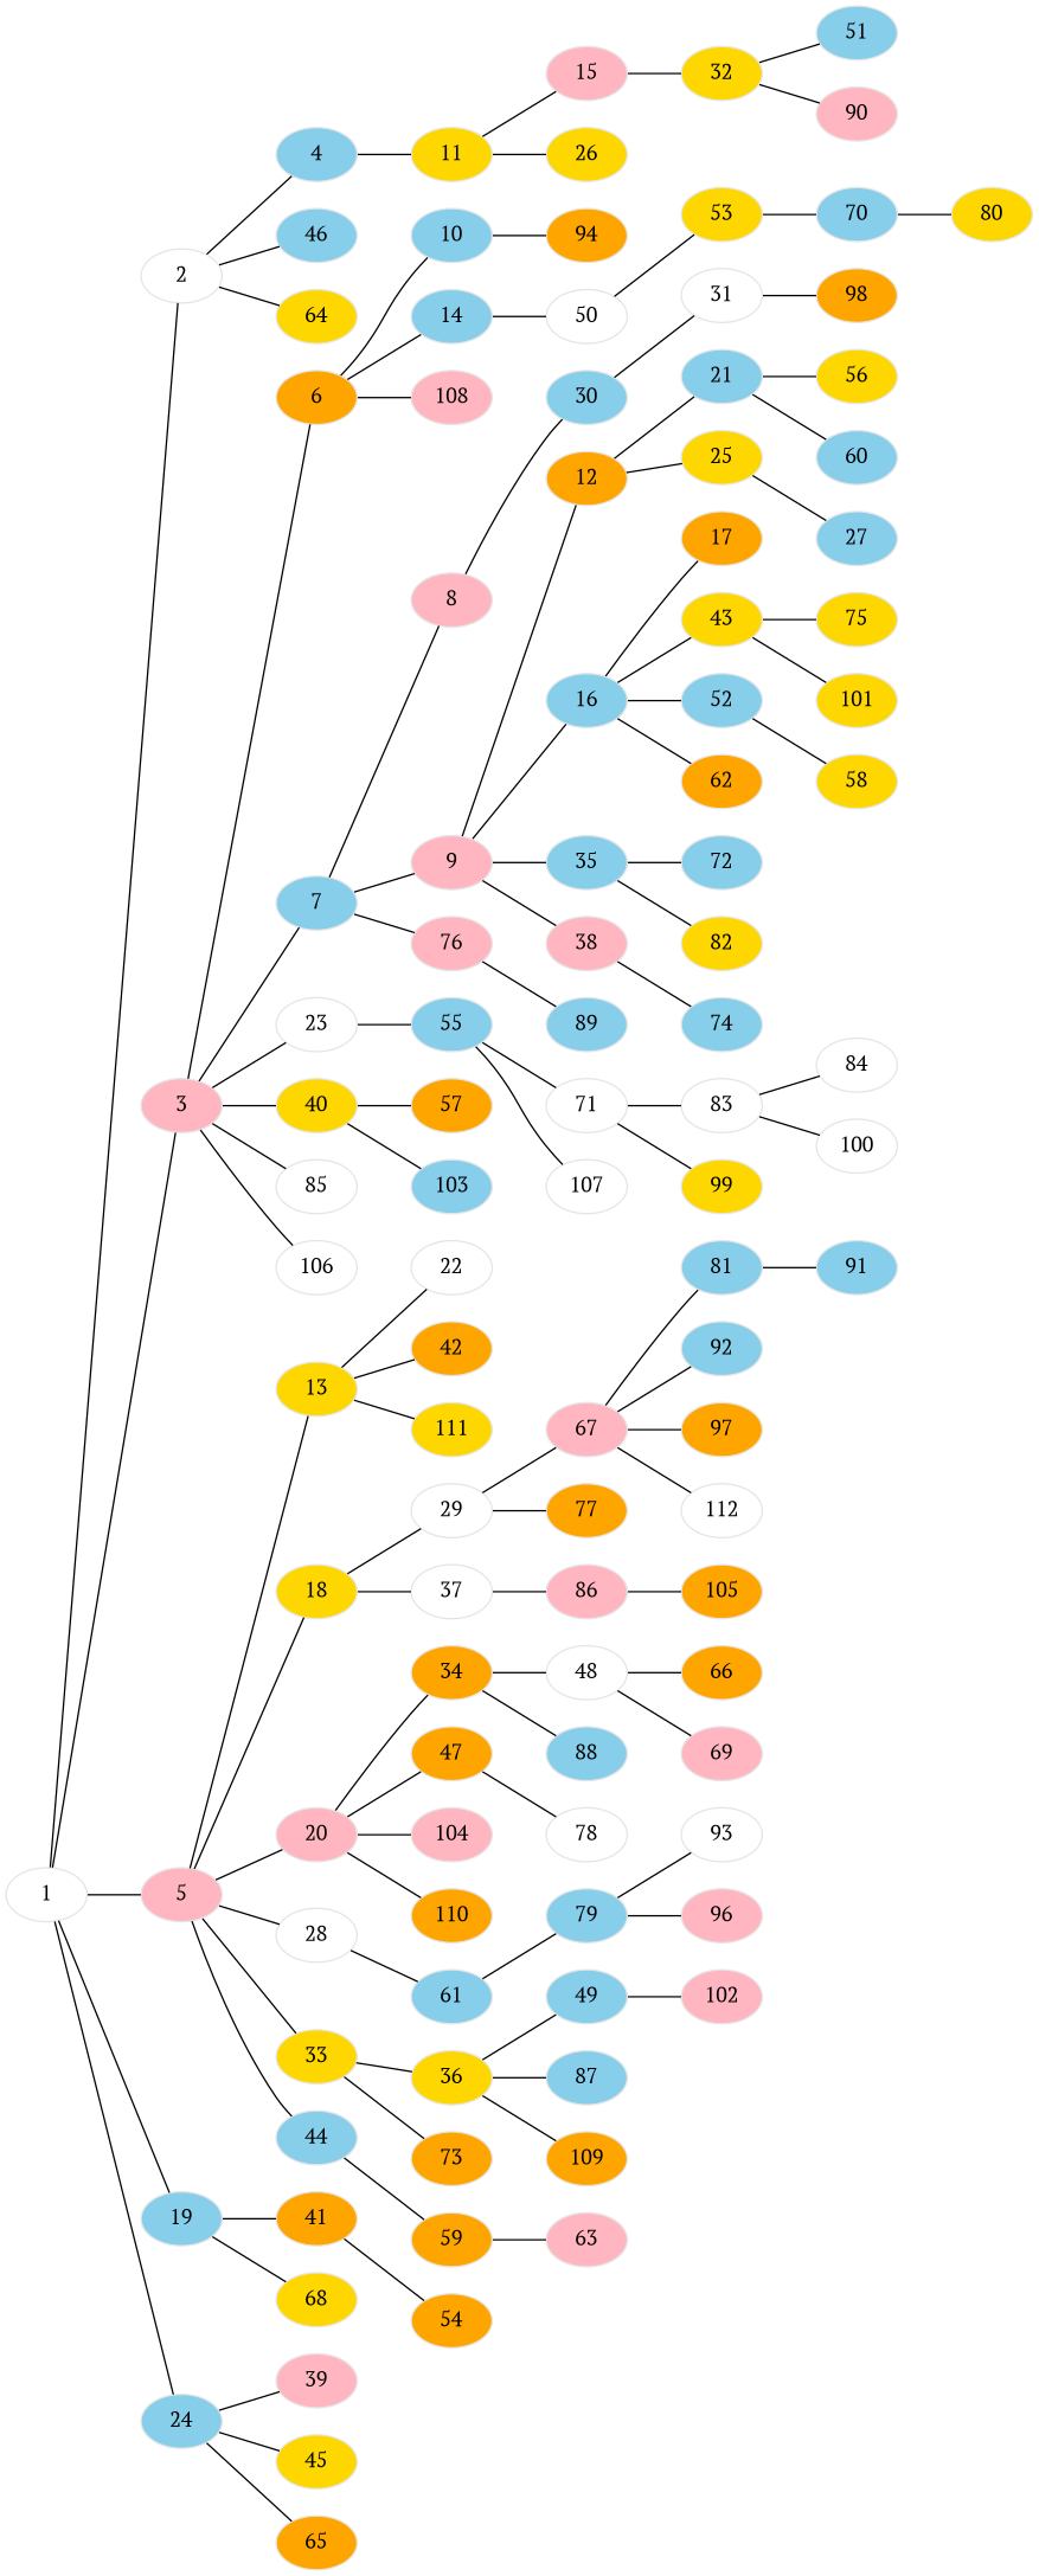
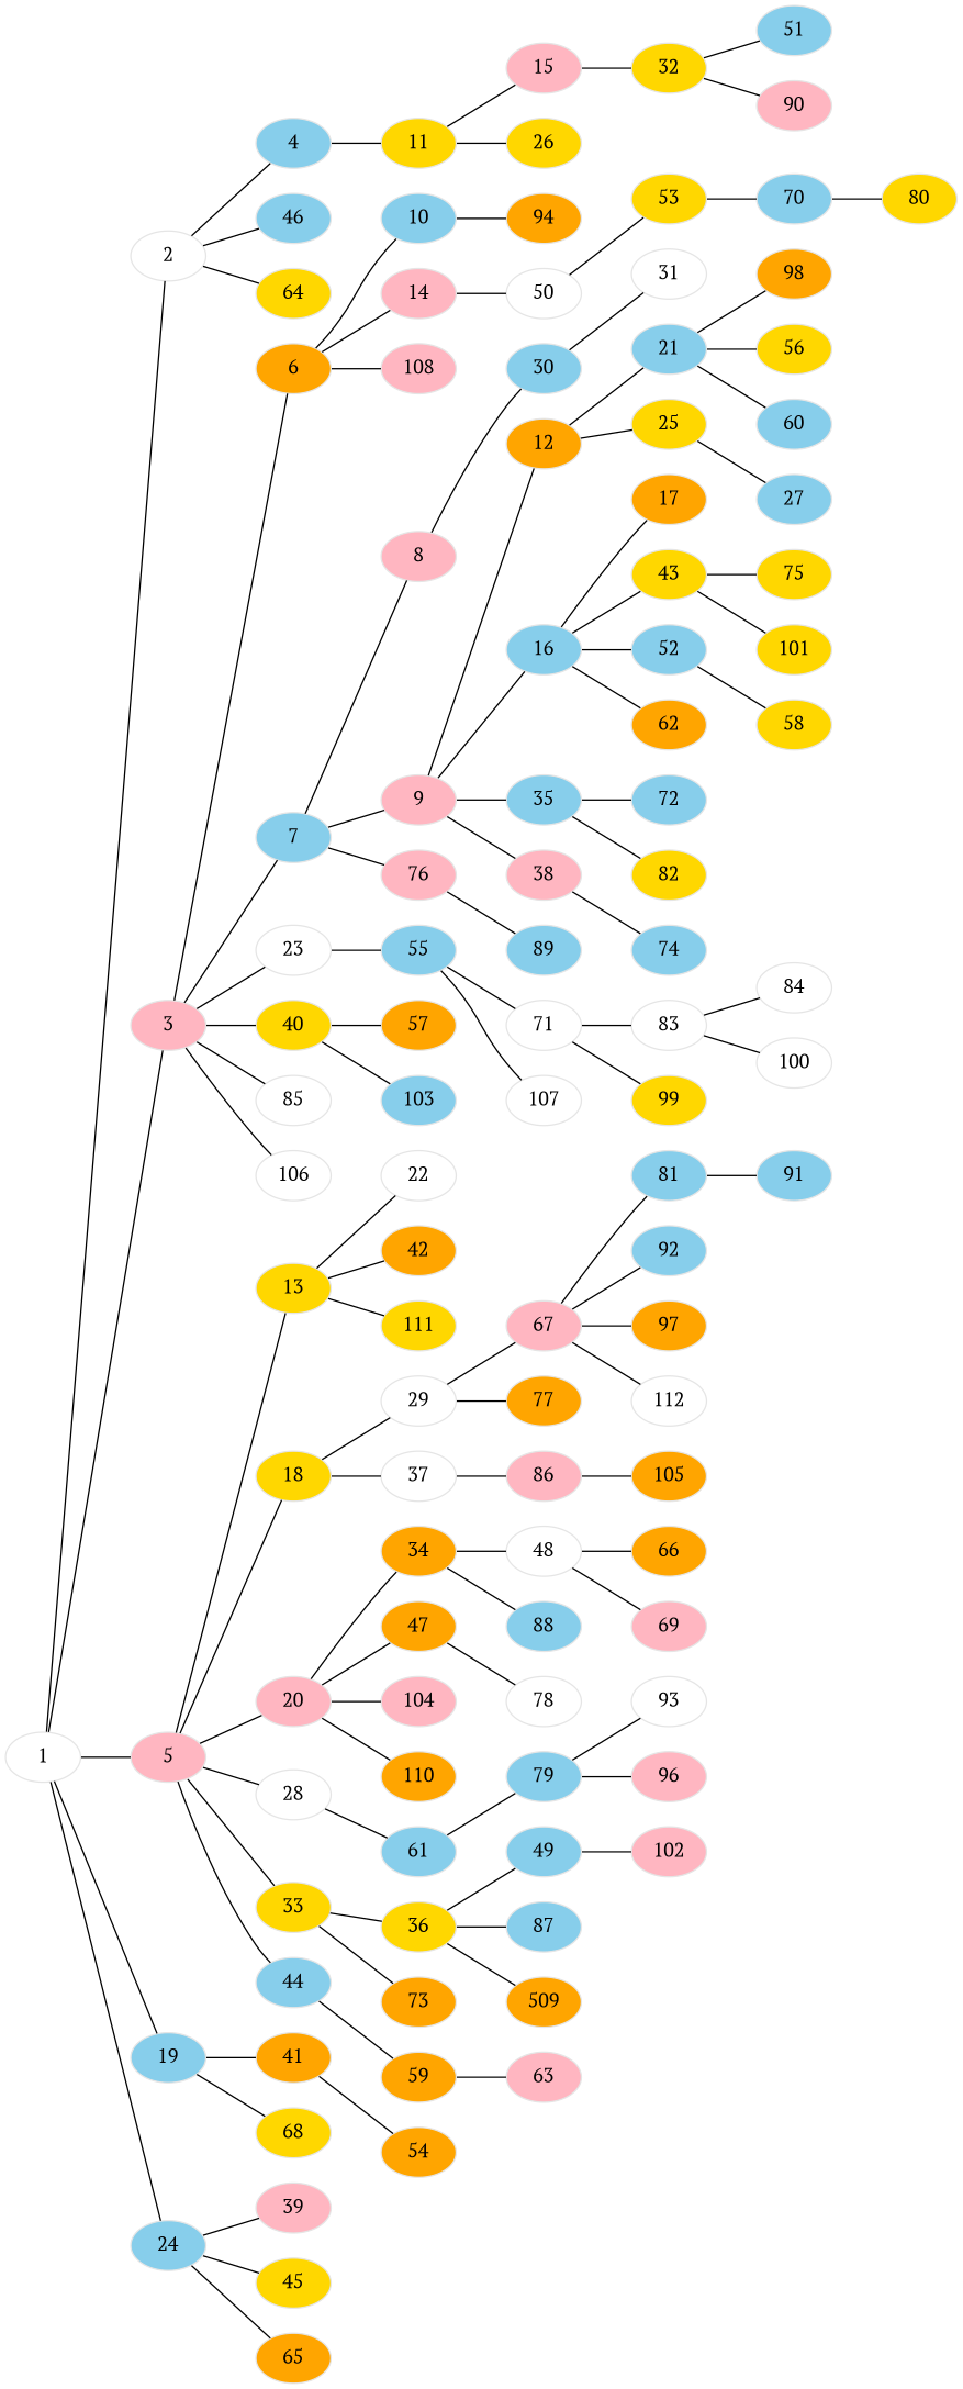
  graph {
    fontname="PT Serif"
    rankdir=LR
    node [color=gray90 fillcolor=skyblue fontname="PT Serif" style=filled]
    edge [fontname="PT Serif"]
    1 [fillcolor=white]
    2 [fillcolor=white]
    3 [fillcolor=lightpink]
    5 [fillcolor=lightpink]
    19
    24
    4
    46
    64 [fillcolor=gold]
    6 [fillcolor=orange]
    7
    23 [fillcolor=white]
    40 [fillcolor=gold]
    85 [fillcolor=white]
    106 [fillcolor=white]
    13 [fillcolor=gold]
    18 [fillcolor=gold]
    20 [fillcolor=lightpink]
    28 [fillcolor=white]
    33 [fillcolor=gold]
    44
    41 [fillcolor=orange]
    68 [fillcolor=gold]
    39 [fillcolor=lightpink]
    45 [fillcolor=gold]
    65 [fillcolor=orange]
    11 [fillcolor=gold]
    10
-   14
+   14 [fillcolor=lightpink]
    108 [fillcolor=lightpink]
    8 [fillcolor=lightpink]
    9 [fillcolor=lightpink]
    76 [fillcolor=lightpink]
    55
    57 [fillcolor=orange]
    103
    15 [fillcolor=lightpink]
    26 [fillcolor=gold]
    22 [fillcolor=white]
    42 [fillcolor=orange]
    111 [fillcolor=gold]
    29 [fillcolor=white]
    37 [fillcolor=white]
    34 [fillcolor=orange]
    47 [fillcolor=orange]
    104 [fillcolor=lightpink]
    110 [fillcolor=orange]
    61
    36 [fillcolor=gold]
    73 [fillcolor=orange]
    59 [fillcolor=orange]
    94 [fillcolor=orange]
    50 [fillcolor=white]
    30
    12 [fillcolor=orange]
    16
    35
    38 [fillcolor=lightpink]
    89
    31 [fillcolor=white]
    21
    25 [fillcolor=gold]
    17 [fillcolor=orange]
    43 [fillcolor=gold]
    52
    62 [fillcolor=orange]
    72
    82 [fillcolor=gold]
    74
    32 [fillcolor=gold]
    56 [fillcolor=gold]
    60
    27
    53 [fillcolor=gold]
    51
    90 [fillcolor=lightpink]
    75 [fillcolor=gold]
    101 [fillcolor=gold]
    58 [fillcolor=gold]
    67 [fillcolor=lightpink]
    77 [fillcolor=orange]
    86 [fillcolor=lightpink]
    54 [fillcolor=orange]
    48 [fillcolor=white]
    88
    78 [fillcolor=white]
    71 [fillcolor=white]
    107 [fillcolor=white]
    79
    81
    92
    97 [fillcolor=orange]
    112 [fillcolor=white]
    98 [fillcolor=orange]
    49
    87
-   109 [fillcolor=orange]
+   109 [fillcolor=orange label=509]
    66 [fillcolor=orange]
    69 [fillcolor=lightpink]
    102 [fillcolor=lightpink]
    105 [fillcolor=orange]
    63 [fillcolor=lightpink]
    70
    80 [fillcolor=gold]
    83 [fillcolor=white]
    99 [fillcolor=gold]
    93 [fillcolor=white]
    96 [fillcolor=lightpink]
    91
    84 [fillcolor=white]
    100 [fillcolor=white]
    1 -- 2
    1 -- 3
    1 -- 5
    1 -- 19
    1 -- 24
    2 -- 4
    2 -- 46
    2 -- 64
    3 -- 6
    3 -- 7
    3 -- 23
    3 -- 40
    3 -- 85
    3 -- 106
    5 -- 13
    5 -- 18
    5 -- 20
    5 -- 28
    5 -- 33
    5 -- 44
    19 -- 41
    19 -- 68
    24 -- 39
    24 -- 45
    24 -- 65
    4 -- 11
    6 -- 10
    6 -- 14
    6 -- 108
    7 -- 8
    7 -- 9
    7 -- 76
    23 -- 55
    40 -- 57
    40 -- 103
    13 -- 22
    13 -- 42
    13 -- 111
    18 -- 29
    18 -- 37
    20 -- 34
    20 -- 47
    20 -- 104
    20 -- 110
    28 -- 61
    33 -- 36
    33 -- 73
    44 -- 59
    41 -- 54
    11 -- 15
    11 -- 26
    10 -- 94
    14 -- 50
    8 -- 30
    9 -- 12
    9 -- 16
    9 -- 35
    9 -- 38
    76 -- 89
    55 -- 71
    55 -- 107
    15 -- 32
    29 -- 67
    29 -- 77
    37 -- 86
    34 -- 48
    34 -- 88
    47 -- 78
    61 -- 79
    36 -- 49
    36 -- 87
    36 -- 109
    59 -- 63
    50 -- 53
    30 -- 31
    12 -- 21
    12 -- 25
    16 -- 17
    16 -- 43
    16 -- 52
    16 -- 62
    35 -- 72
    35 -- 82
    38 -- 74
-   31 -- 98
+   21 -- 98
    21 -- 56
    21 -- 60
    25 -- 27
    43 -- 75
    43 -- 101
    52 -- 58
    32 -- 51
    32 -- 90
    53 -- 70
    67 -- 81
    67 -- 92
    67 -- 97
    67 -- 112
    86 -- 105
    48 -- 66
    48 -- 69
    71 -- 83
    71 -- 99
    79 -- 93
    79 -- 96
    81 -- 91
    49 -- 102
    70 -- 80
    83 -- 84
    83 -- 100
  }
